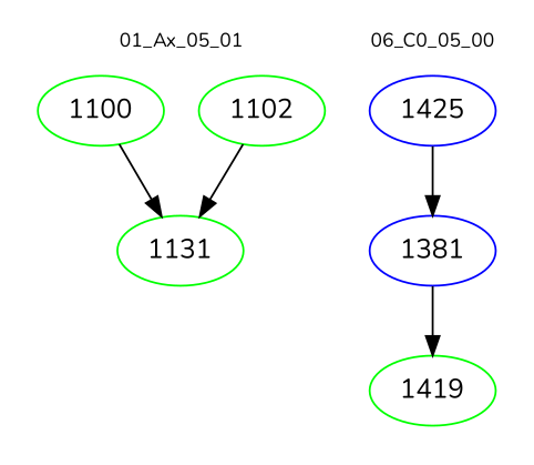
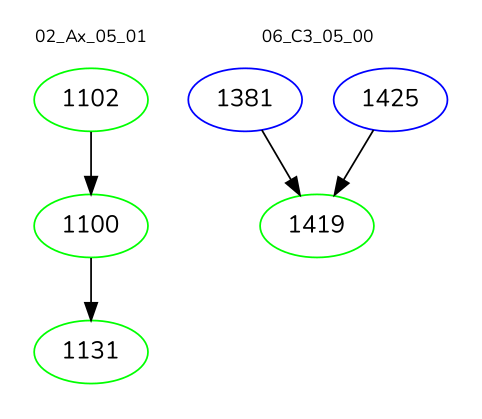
  digraph {
    fontname=Nunito
    node [color=green fontname=Nunito]
    edge [color=black fontname=Nunito]
    n1 [label=1102]
    n2 [label=1100]
    n3 [label=1131]
    n4 [color=blue label=1425]
    n5 [color=blue label=1381]
    n6 [label=1419]
    subgraph cluster_1 {
      color=white
      fontsize=10
-     label="01_Ax_05_01"
+     label="02_Ax_05_01"
      n1
      n2
      n3
    }
    subgraph cluster_2 {
      color=white
      fontsize=10
-     label="06_C0_05_00"
+     label="06_C3_05_00"
      n4
      n5
      n6
    }
-   n1 -> n3
+   n1 -> n2
    n2 -> n3
-   n4 -> n5
+   n4 -> n6
    n5 -> n6
  }
